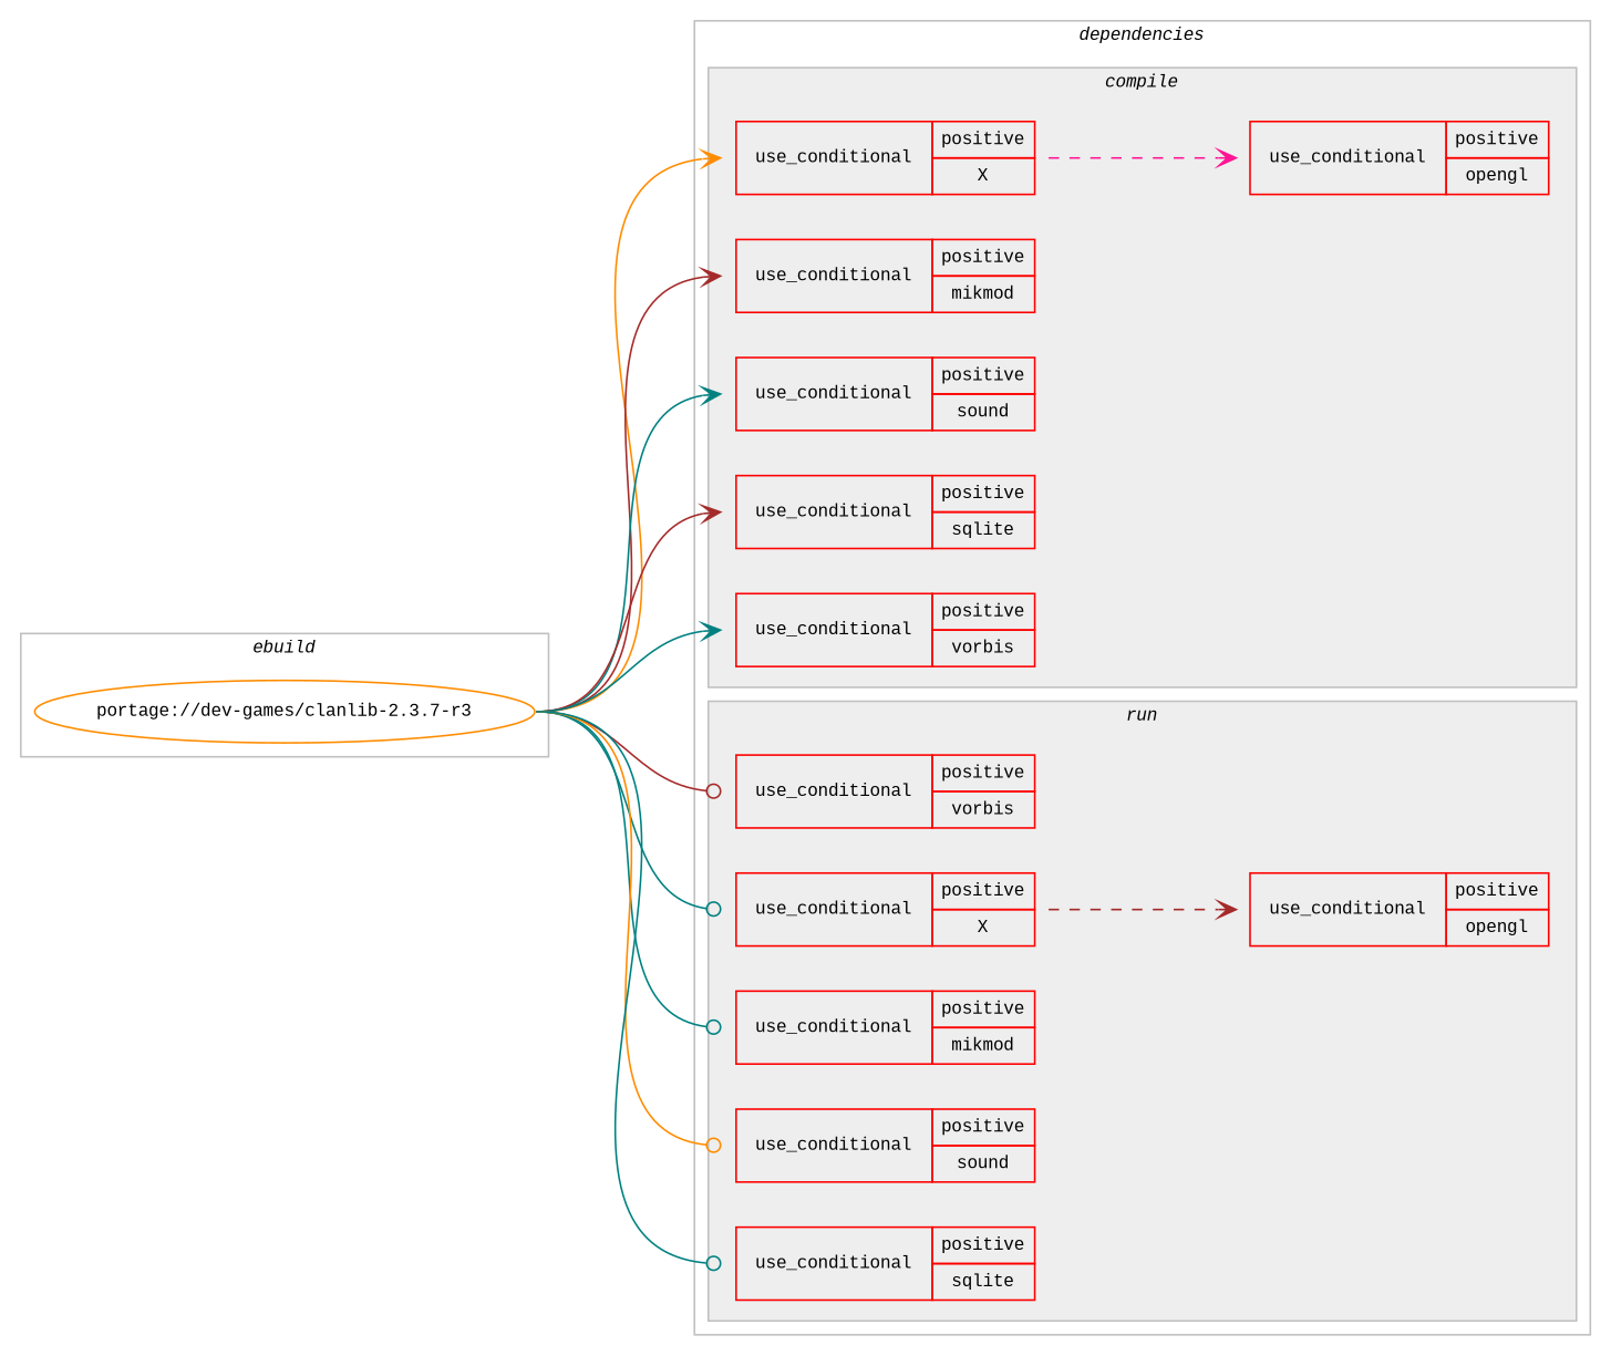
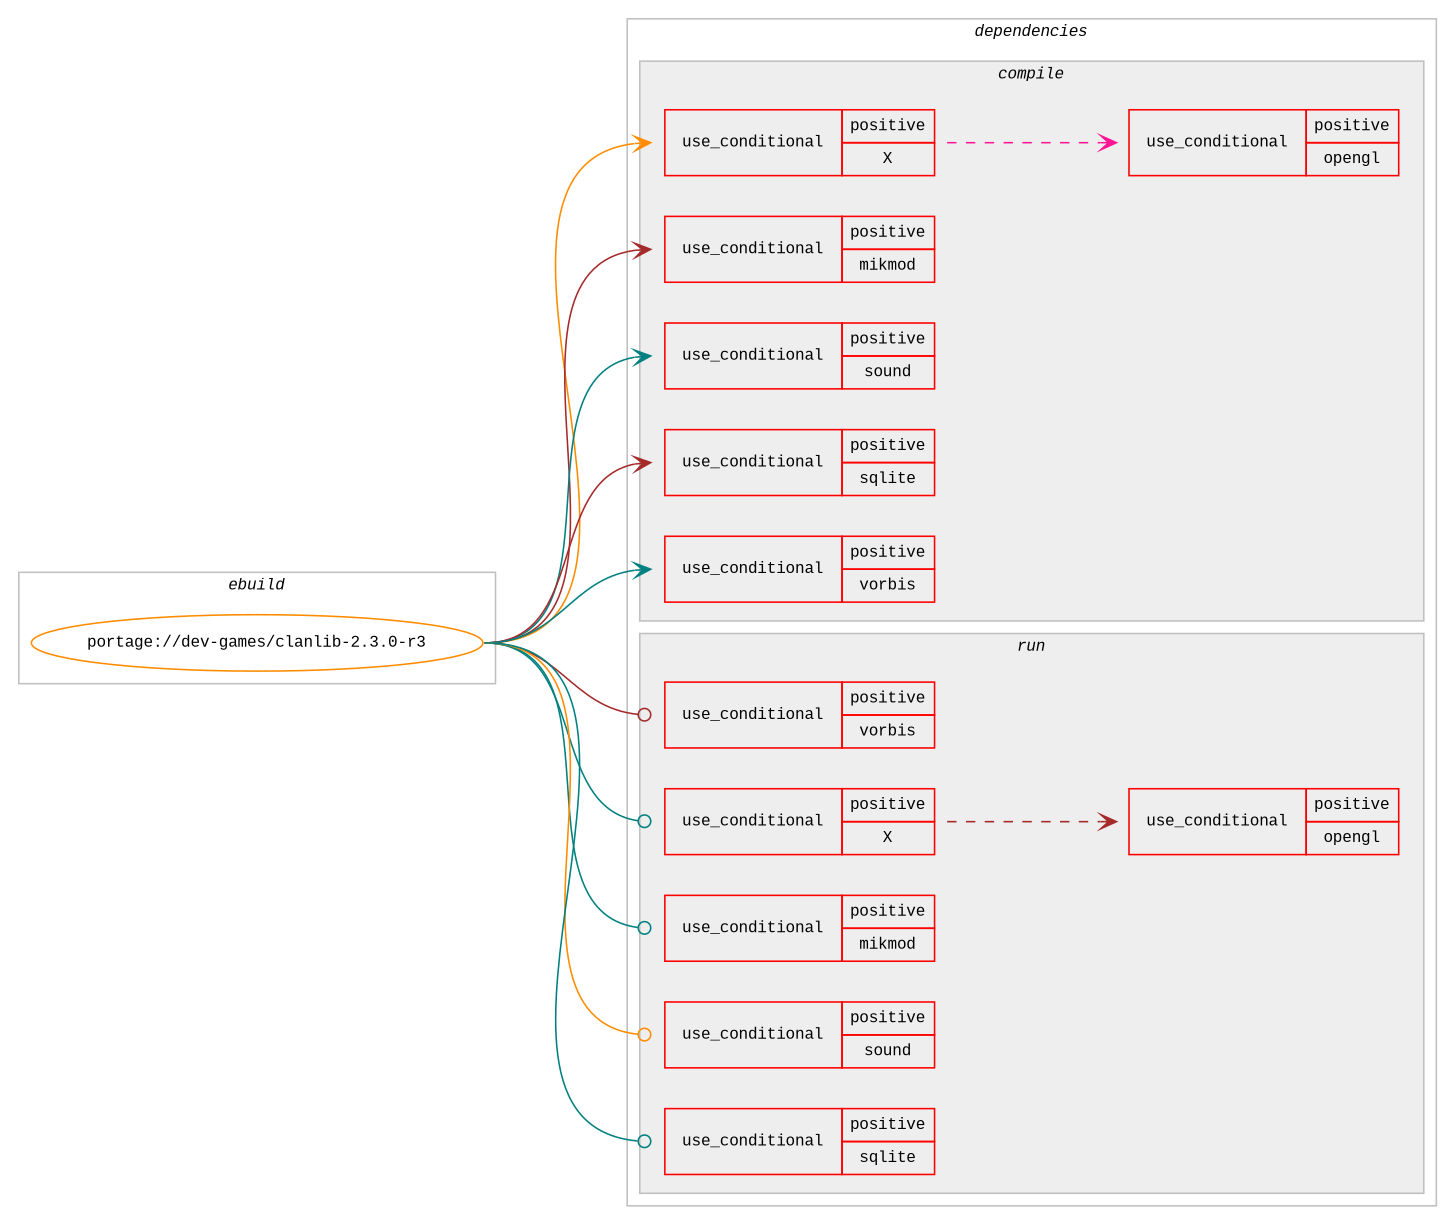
  digraph {
    compound=true
    concentrate=true
    fontname="Liberation Mono"
    fontsize=10
    newrank=true
    rankdir=LR
    ranksep=1.5
    node [color=red fontname="Liberation Mono" fontsize=10 shape=none]
    edge [arrowhead=vee headport=w style=solid tailport=e weight=20 color=teal fontname="Liberation Mono"]
-   n1 [color=darkorange label="portage://dev-games/clanlib-2.3.7-r3" width=4 shape=""]
+   n1 [color=darkorange label="portage://dev-games/clanlib-2.3.0-r3" width=4 shape=""]
    n2 [label=<<TABLE BORDER="0" CELLBORDER="1" CELLSPACING="0" CELLPADDING="4"><TR><TD ROWSPAN="3" CELLPADDING="10">use_conditional</TD></TR><TR><TD>positive</TD></TR><TR><TD>opengl</TD></TR></TABLE>>]
    n3 [label=<<TABLE BORDER="0" CELLBORDER="1" CELLSPACING="0" CELLPADDING="4"><TR><TD ROWSPAN="3" CELLPADDING="10">use_conditional</TD></TR><TR><TD>positive</TD></TR><TR><TD>X</TD></TR></TABLE>>]
    n4 [label=<<TABLE BORDER="0" CELLBORDER="1" CELLSPACING="0" CELLPADDING="4"><TR><TD ROWSPAN="3" CELLPADDING="10">use_conditional</TD></TR><TR><TD>positive</TD></TR><TR><TD>mikmod</TD></TR></TABLE>>]
    n5 [label=<<TABLE BORDER="0" CELLBORDER="1" CELLSPACING="0" CELLPADDING="4"><TR><TD ROWSPAN="3" CELLPADDING="10">use_conditional</TD></TR><TR><TD>positive</TD></TR><TR><TD>sound</TD></TR></TABLE>>]
    n6 [label=<<TABLE BORDER="0" CELLBORDER="1" CELLSPACING="0" CELLPADDING="4"><TR><TD ROWSPAN="3" CELLPADDING="10">use_conditional</TD></TR><TR><TD>positive</TD></TR><TR><TD>sqlite</TD></TR></TABLE>>]
    n7 [label=<<TABLE BORDER="0" CELLBORDER="1" CELLSPACING="0" CELLPADDING="4"><TR><TD ROWSPAN="3" CELLPADDING="10">use_conditional</TD></TR><TR><TD>positive</TD></TR><TR><TD>vorbis</TD></TR></TABLE>>]
    n8 [label=<<TABLE BORDER="0" CELLBORDER="1" CELLSPACING="0" CELLPADDING="4"><TR><TD ROWSPAN="3" CELLPADDING="10">use_conditional</TD></TR><TR><TD>positive</TD></TR><TR><TD>vorbis</TD></TR></TABLE>>]
    n9 [label=<<TABLE BORDER="0" CELLBORDER="1" CELLSPACING="0" CELLPADDING="4"><TR><TD ROWSPAN="3" CELLPADDING="10">use_conditional</TD></TR><TR><TD>positive</TD></TR><TR><TD>opengl</TD></TR></TABLE>>]
    n10 [label=<<TABLE BORDER="0" CELLBORDER="1" CELLSPACING="0" CELLPADDING="4"><TR><TD ROWSPAN="3" CELLPADDING="10">use_conditional</TD></TR><TR><TD>positive</TD></TR><TR><TD>X</TD></TR></TABLE>>]
    n11 [label=<<TABLE BORDER="0" CELLBORDER="1" CELLSPACING="0" CELLPADDING="4"><TR><TD ROWSPAN="3" CELLPADDING="10">use_conditional</TD></TR><TR><TD>positive</TD></TR><TR><TD>mikmod</TD></TR></TABLE>>]
    n12 [label=<<TABLE BORDER="0" CELLBORDER="1" CELLSPACING="0" CELLPADDING="4"><TR><TD ROWSPAN="3" CELLPADDING="10">use_conditional</TD></TR><TR><TD>positive</TD></TR><TR><TD>sound</TD></TR></TABLE>>]
    n13 [label=<<TABLE BORDER="0" CELLBORDER="1" CELLSPACING="0" CELLPADDING="4"><TR><TD ROWSPAN="3" CELLPADDING="10">use_conditional</TD></TR><TR><TD>positive</TD></TR><TR><TD>sqlite</TD></TR></TABLE>>]
    subgraph cluster_1 {
      color=gray
      label=<<i>ebuild</i>>
      rank=same
      n1
    }
    subgraph cluster_2 {
      color=gray
      label=<<i>dependencies</i>>
      subgraph cluster_3 {
        color=gray
        fillcolor="#eeeeee"
        label=<<i>compile</i>>
        style=filled
        subgraph sub_4 {
          color=gray
          fillcolor="#eeeeee"
          label=<<i>compile</i>>
          style=filled
          n3
          subgraph sub_5 {
            color=gray
            fillcolor="#eeeeee"
            label=<<i>compile</i>>
            style=filled
            n2
          }
        }
        subgraph sub_6 {
          color=gray
          fillcolor="#eeeeee"
          label=<<i>compile</i>>
          style=filled
          n4
        }
        subgraph sub_7 {
          color=gray
          fillcolor="#eeeeee"
          label=<<i>compile</i>>
          style=filled
          n5
        }
        subgraph sub_8 {
          color=gray
          fillcolor="#eeeeee"
          label=<<i>compile</i>>
          style=filled
          n6
        }
        subgraph sub_9 {
          color=gray
          fillcolor="#eeeeee"
          label=<<i>compile</i>>
          style=filled
          n7
        }
      }
      subgraph cluster_10 {
        color=gray
        fillcolor="#eeeeee"
        label=<<i>compile and run</i>>
        style=filled
      }
      subgraph cluster_11 {
        color=gray
        fillcolor="#eeeeee"
        label=<<i>run</i>>
        style=filled
        subgraph sub_12 {
          color=gray
          fillcolor="#eeeeee"
          label=<<i>run</i>>
          style=filled
          n8
        }
        subgraph sub_13 {
          color=gray
          fillcolor="#eeeeee"
          label=<<i>run</i>>
          style=filled
          n10
          subgraph sub_14 {
            color=gray
            fillcolor="#eeeeee"
            label=<<i>run</i>>
            style=filled
            n9
          }
        }
        subgraph sub_15 {
          color=gray
          fillcolor="#eeeeee"
          label=<<i>run</i>>
          style=filled
          n11
        }
        subgraph sub_16 {
          color=gray
          fillcolor="#eeeeee"
          label=<<i>run</i>>
          style=filled
          n12
        }
        subgraph sub_17 {
          color=gray
          fillcolor="#eeeeee"
          label=<<i>run</i>>
          style=filled
          n13
        }
      }
    }
    subgraph cluster_18 {
      color=gray
      label=<<i>candidates</i>>
      rank=same
    }
    n1 -> n3 [color=darkorange]
    n1 -> n4 [color=brown]
    n1 -> n5
    n1 -> n6 [color=brown]
    n1 -> n7
    n1 -> n8 [arrowhead=odot color=brown]
    n1 -> n10 [arrowhead=odot]
    n1 -> n11 [arrowhead=odot]
    n1 -> n12 [arrowhead=odot color=darkorange]
    n1 -> n13 [arrowhead=odot]
    n3 -> n2 [style=dashed color=deeppink]
    n10 -> n9 [style=dashed color=brown]
  }
